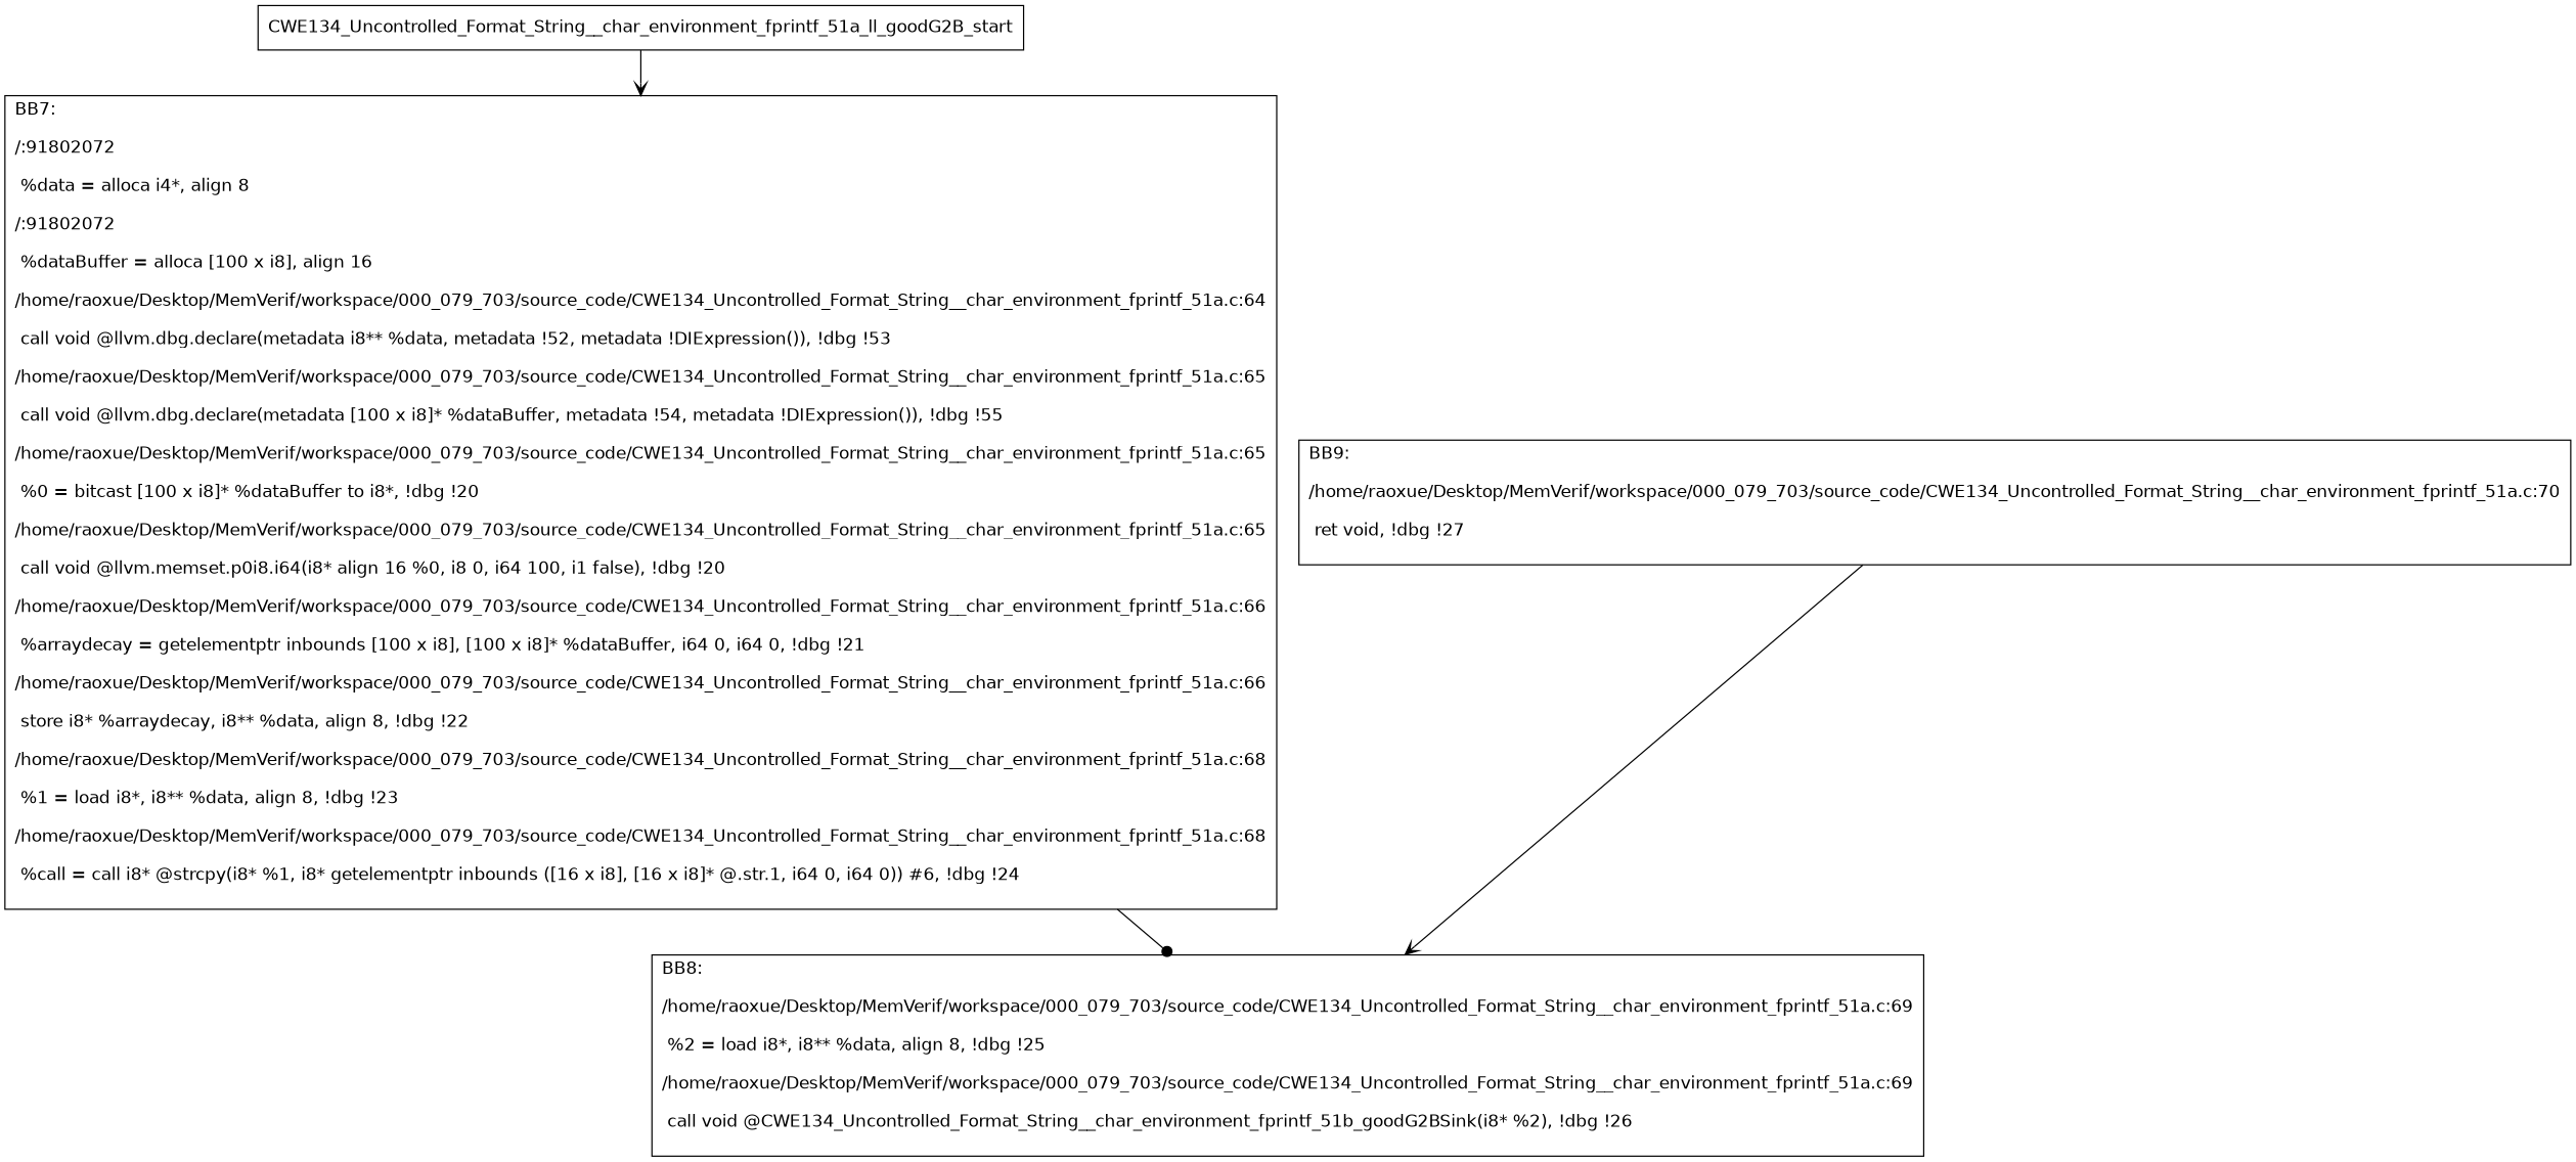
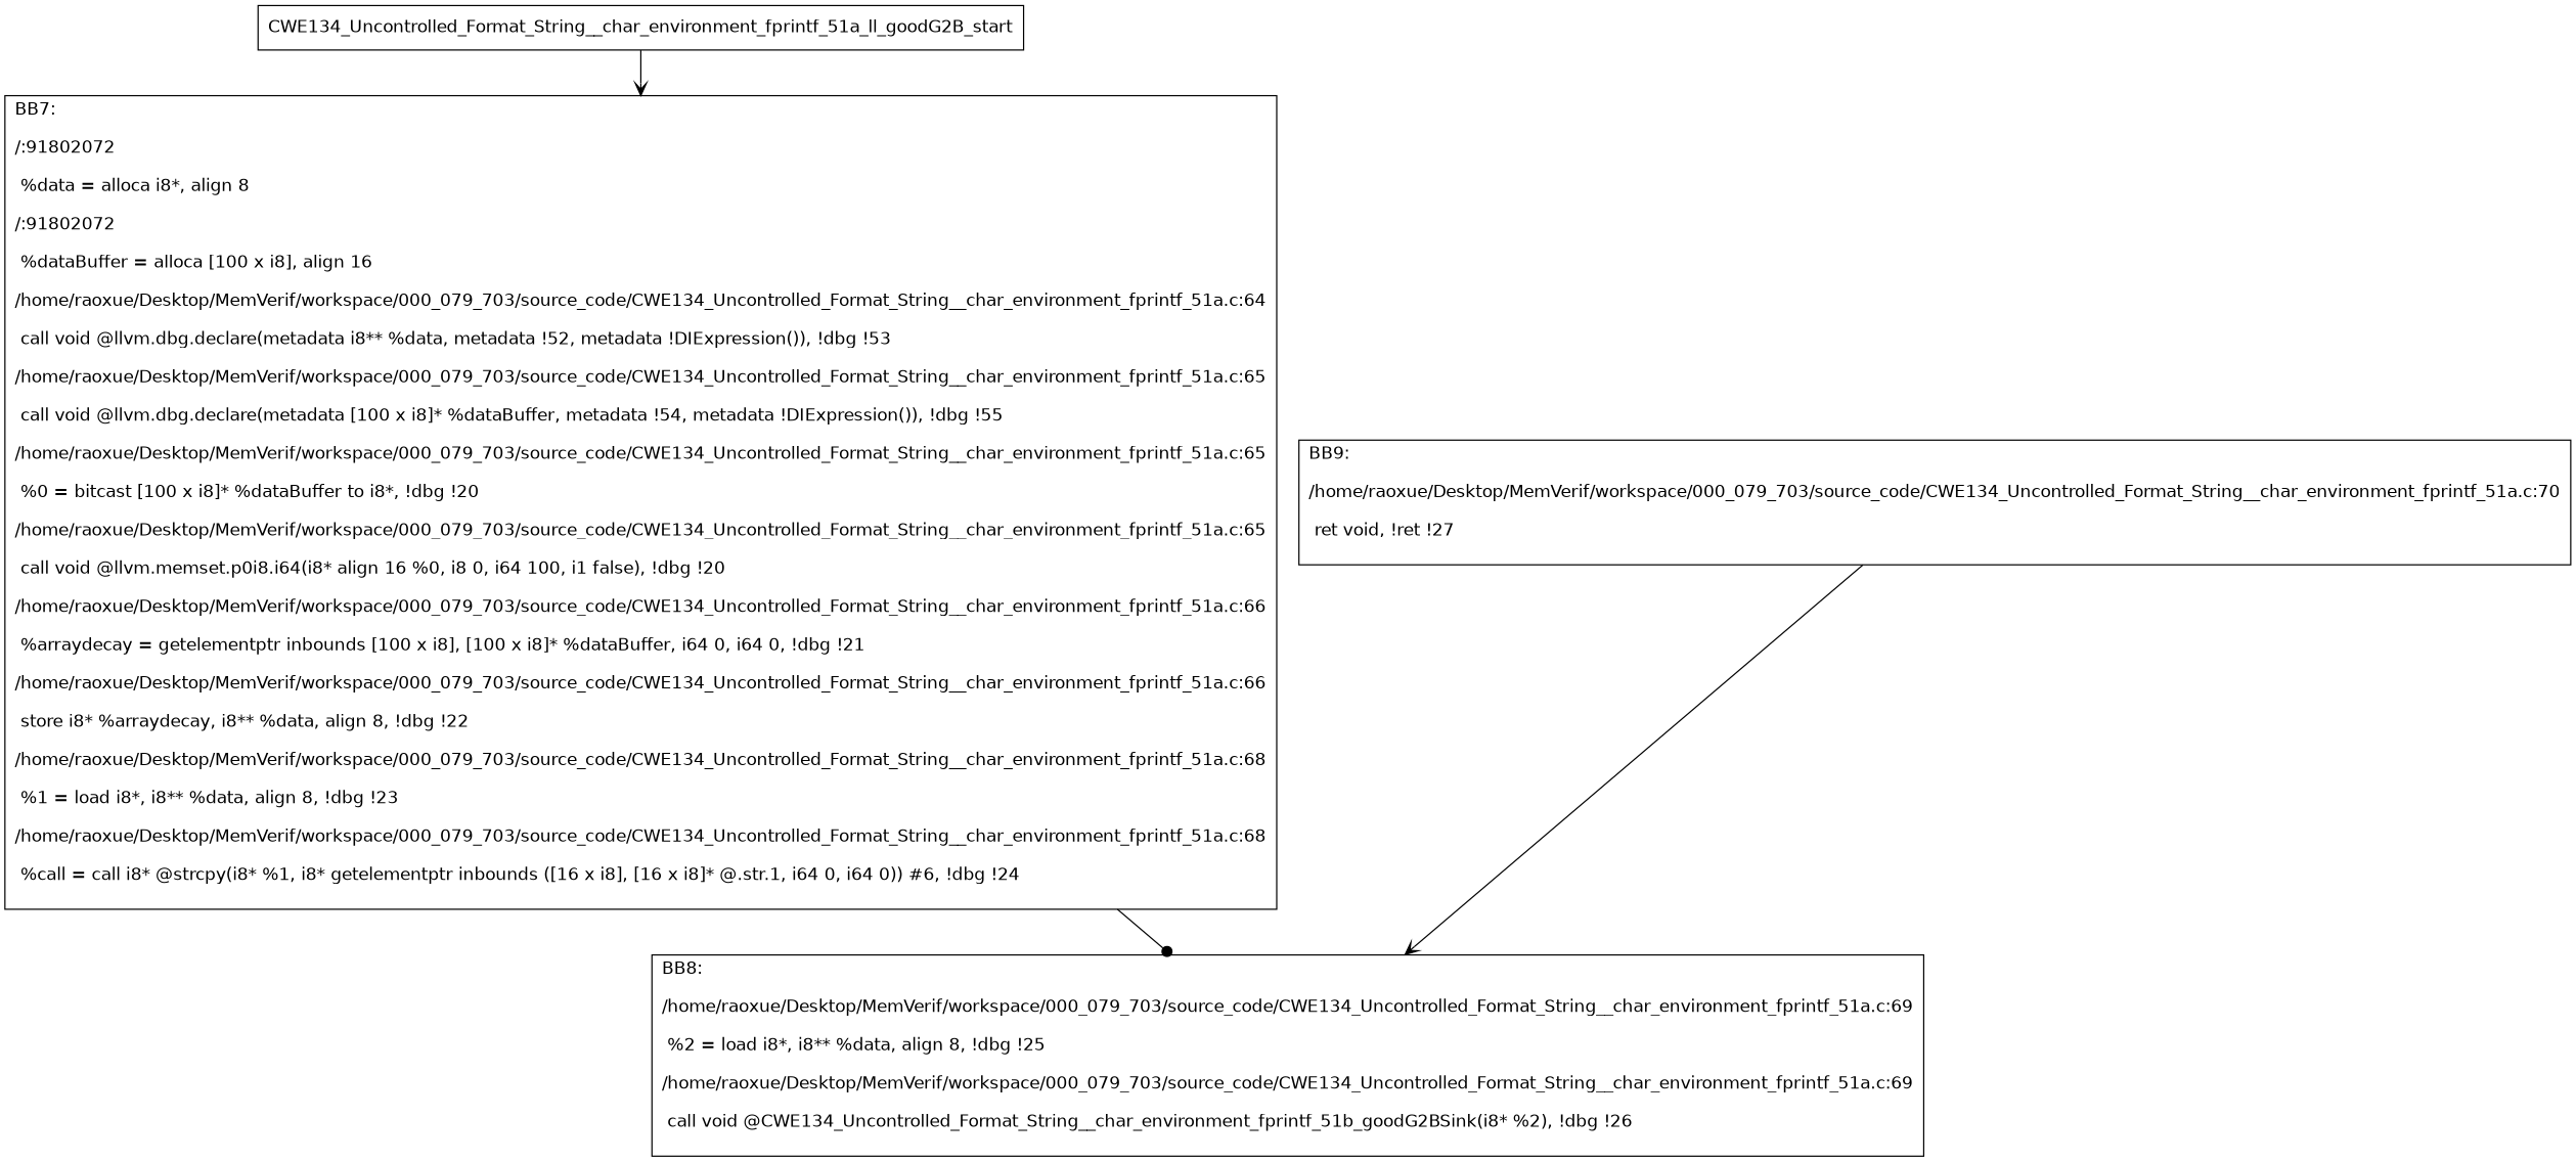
  digraph {
    fontname="DejaVu Sans"
    node [fontname="DejaVu Sans" shape=record]
    edge [arrowhead=vee fontname="DejaVu Sans"]
    n1 [label="{CWE134_Uncontrolled_Format_String__char_environment_fprintf_51a_ll_goodG2B_start}"]
-   n2 [label="{BB7:\l\l/:91802072\l\n  %data = alloca i4*, align 8\l\n/:91802072\l\n  %dataBuffer = alloca [100 x i8], align 16\l\n/home/raoxue/Desktop/MemVerif/workspace/000_079_703/source_code/CWE134_Uncontrolled_Format_String__char_environment_fprintf_51a.c:64\l\n  call void @llvm.dbg.declare(metadata i8** %data, metadata !52, metadata !DIExpression()), !dbg !53\l\n/home/raoxue/Desktop/MemVerif/workspace/000_079_703/source_code/CWE134_Uncontrolled_Format_String__char_environment_fprintf_51a.c:65\l\n  call void @llvm.dbg.declare(metadata [100 x i8]* %dataBuffer, metadata !54, metadata !DIExpression()), !dbg !55\l\n/home/raoxue/Desktop/MemVerif/workspace/000_079_703/source_code/CWE134_Uncontrolled_Format_String__char_environment_fprintf_51a.c:65\l\n  %0 = bitcast [100 x i8]* %dataBuffer to i8*, !dbg !20\l\n/home/raoxue/Desktop/MemVerif/workspace/000_079_703/source_code/CWE134_Uncontrolled_Format_String__char_environment_fprintf_51a.c:65\l\n  call void @llvm.memset.p0i8.i64(i8* align 16 %0, i8 0, i64 100, i1 false), !dbg !20\l\n/home/raoxue/Desktop/MemVerif/workspace/000_079_703/source_code/CWE134_Uncontrolled_Format_String__char_environment_fprintf_51a.c:66\l\n  %arraydecay = getelementptr inbounds [100 x i8], [100 x i8]* %dataBuffer, i64 0, i64 0, !dbg !21\l\n/home/raoxue/Desktop/MemVerif/workspace/000_079_703/source_code/CWE134_Uncontrolled_Format_String__char_environment_fprintf_51a.c:66\l\n  store i8* %arraydecay, i8** %data, align 8, !dbg !22\l\n/home/raoxue/Desktop/MemVerif/workspace/000_079_703/source_code/CWE134_Uncontrolled_Format_String__char_environment_fprintf_51a.c:68\l\n  %1 = load i8*, i8** %data, align 8, !dbg !23\l\n/home/raoxue/Desktop/MemVerif/workspace/000_079_703/source_code/CWE134_Uncontrolled_Format_String__char_environment_fprintf_51a.c:68\l\n  %call = call i8* @strcpy(i8* %1, i8* getelementptr inbounds ([16 x i8], [16 x i8]* @.str.1, i64 0, i64 0)) #6, !dbg !24\l\n}"]
+   n2 [label="{BB7:\l\l/:91802072\l\n  %data = alloca i8*, align 8\l\n/:91802072\l\n  %dataBuffer = alloca [100 x i8], align 16\l\n/home/raoxue/Desktop/MemVerif/workspace/000_079_703/source_code/CWE134_Uncontrolled_Format_String__char_environment_fprintf_51a.c:64\l\n  call void @llvm.dbg.declare(metadata i8** %data, metadata !52, metadata !DIExpression()), !dbg !53\l\n/home/raoxue/Desktop/MemVerif/workspace/000_079_703/source_code/CWE134_Uncontrolled_Format_String__char_environment_fprintf_51a.c:65\l\n  call void @llvm.dbg.declare(metadata [100 x i8]* %dataBuffer, metadata !54, metadata !DIExpression()), !dbg !55\l\n/home/raoxue/Desktop/MemVerif/workspace/000_079_703/source_code/CWE134_Uncontrolled_Format_String__char_environment_fprintf_51a.c:65\l\n  %0 = bitcast [100 x i8]* %dataBuffer to i8*, !dbg !20\l\n/home/raoxue/Desktop/MemVerif/workspace/000_079_703/source_code/CWE134_Uncontrolled_Format_String__char_environment_fprintf_51a.c:65\l\n  call void @llvm.memset.p0i8.i64(i8* align 16 %0, i8 0, i64 100, i1 false), !dbg !20\l\n/home/raoxue/Desktop/MemVerif/workspace/000_079_703/source_code/CWE134_Uncontrolled_Format_String__char_environment_fprintf_51a.c:66\l\n  %arraydecay = getelementptr inbounds [100 x i8], [100 x i8]* %dataBuffer, i64 0, i64 0, !dbg !21\l\n/home/raoxue/Desktop/MemVerif/workspace/000_079_703/source_code/CWE134_Uncontrolled_Format_String__char_environment_fprintf_51a.c:66\l\n  store i8* %arraydecay, i8** %data, align 8, !dbg !22\l\n/home/raoxue/Desktop/MemVerif/workspace/000_079_703/source_code/CWE134_Uncontrolled_Format_String__char_environment_fprintf_51a.c:68\l\n  %1 = load i8*, i8** %data, align 8, !dbg !23\l\n/home/raoxue/Desktop/MemVerif/workspace/000_079_703/source_code/CWE134_Uncontrolled_Format_String__char_environment_fprintf_51a.c:68\l\n  %call = call i8* @strcpy(i8* %1, i8* getelementptr inbounds ([16 x i8], [16 x i8]* @.str.1, i64 0, i64 0)) #6, !dbg !24\l\n}"]
    n3 [label="{BB8:\l\l/home/raoxue/Desktop/MemVerif/workspace/000_079_703/source_code/CWE134_Uncontrolled_Format_String__char_environment_fprintf_51a.c:69\l\n  %2 = load i8*, i8** %data, align 8, !dbg !25\l\n/home/raoxue/Desktop/MemVerif/workspace/000_079_703/source_code/CWE134_Uncontrolled_Format_String__char_environment_fprintf_51a.c:69\l\n  call void @CWE134_Uncontrolled_Format_String__char_environment_fprintf_51b_goodG2BSink(i8* %2), !dbg !26\l\n}"]
-   n4 [label="{BB9:\l\l/home/raoxue/Desktop/MemVerif/workspace/000_079_703/source_code/CWE134_Uncontrolled_Format_String__char_environment_fprintf_51a.c:70\l\n  ret void, !dbg !27\l\n}"]
+   n4 [label="{BB9:\l\l/home/raoxue/Desktop/MemVerif/workspace/000_079_703/source_code/CWE134_Uncontrolled_Format_String__char_environment_fprintf_51a.c:70\l\n  ret void, !ret !27\l\n}"]
    n1 -> n2
    n2 -> n3 [arrowhead=dot]
    n4 -> n3
  }
